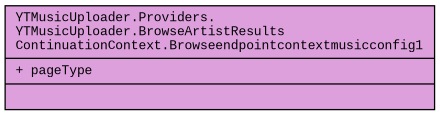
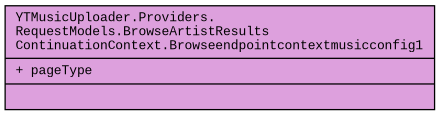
  digraph {
    fontname="Liberation Mono"
-   n1 [color=black fillcolor=plum fontcolor=black fontname="Liberation Mono" fontsize=10 height=0.2 label="{YTMusicUploader.Providers.\lYTMusicUploader.BrowseArtistResults\lContinuationContext.Browseendpointcontextmusicconfig1\n|+ pageType\l|}" shape=record style=filled width=0.4]
+   n1 [color=black fillcolor=plum fontcolor=black fontname="Liberation Mono" fontsize=10 height=0.2 label="{YTMusicUploader.Providers.\lRequestModels.BrowseArtistResults\lContinuationContext.Browseendpointcontextmusicconfig1\n|+ pageType\l|}" shape=record style=filled width=0.4]
  }
